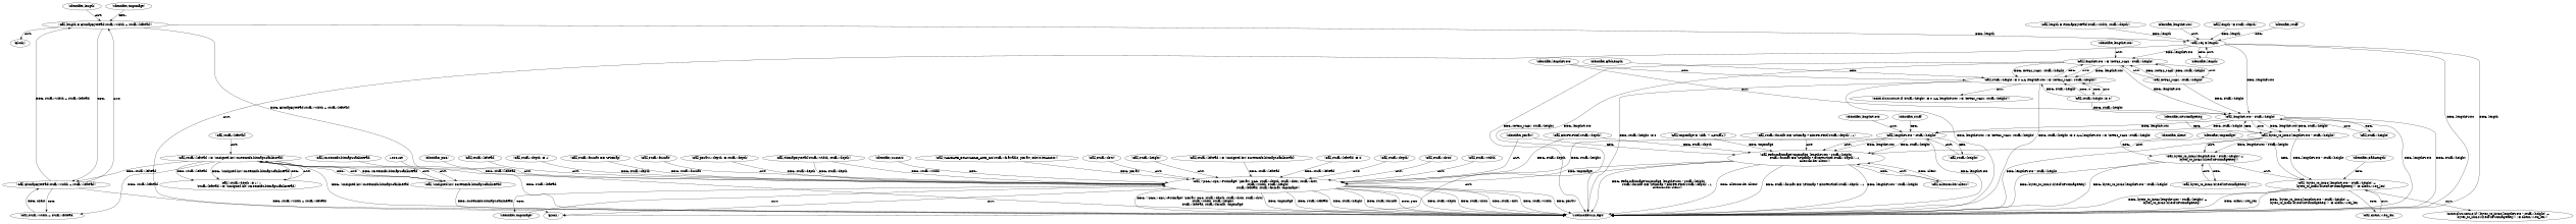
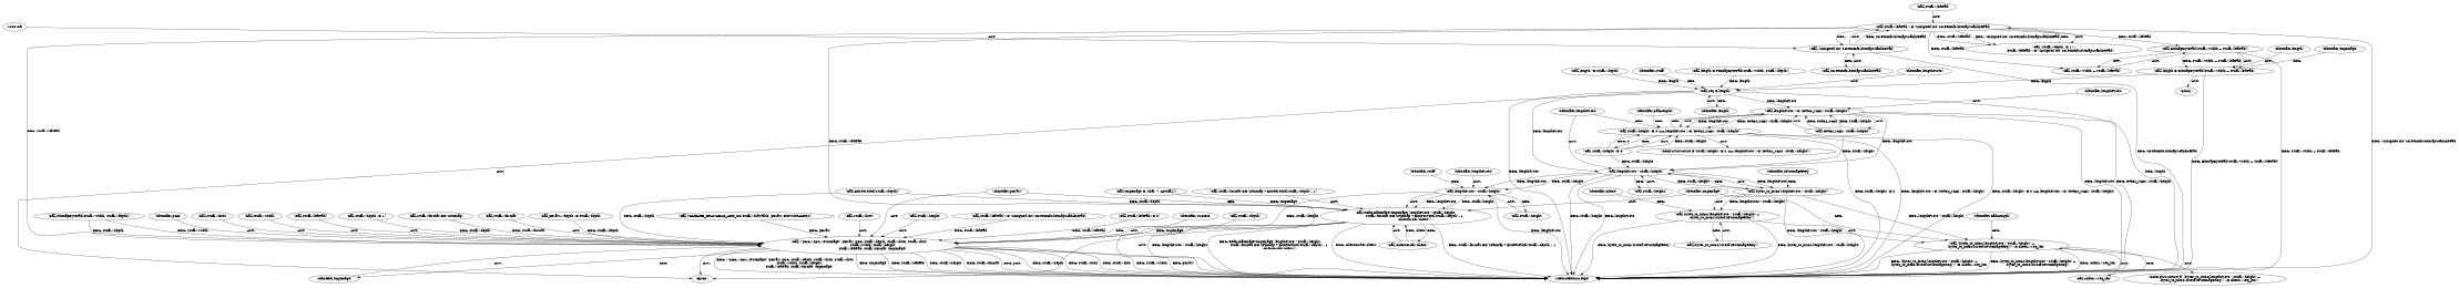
  digraph {
    n1 [label="(Call,length = BitmapBytePad(stuff->width + stuff->leftPad))"]
    n2 [label="(Call,BitmapBytePad(stuff->width + stuff->leftPad))"]
    n3 [label="(Call,req = length)"]
    n4 [label="(Block,)"]
    n5 [label="(MethodReturn,RET)"]
    n6 [label="(Call,stuff->width + stuff->leftPad)"]
    n7 [label="(Call,lengthProto >= (INT32_MAX / stuff->height))"]
    n8 [label="(Call,lengthProto * stuff->height)"]
    n9 [label="(Identifier,length)"]
    n10 [label="(Block,)"]
    n11 [label="(Call,stuff->leftPad >= (unsigned int) screenInfo.bitmapScanlinePad)"]
    n12 [label="(Call,(unsigned int) screenInfo.bitmapScanlinePad)"]
    n13 [label="(Call,(*pGC->ops->PutImage) (pDraw, pGC, stuff->depth, stuff->dstX, stuff->dstY,\n                           stuff->width, stuff->height,\n                           stuff->leftPad, stuff->format, tmpImage))"]
    n14 [label="(Call,(stuff->depth != 1) ||\n            (stuff->leftPad >= (unsigned int) screenInfo.bitmapScanlinePad))"]
    n15 [label="(Call,screenInfo.bitmapScanlinePad)"]
    n16 [label="(Identifier,tmpImage)"]
    n17 [label="(Call,stuff->height != 0 && lengthProto >= (INT32_MAX / stuff->height))"]
    n18 [label="(Call,INT32_MAX / stuff->height)"]
    n19 [label="(Call,bytes_to_int32(lengthProto * stuff->height))"]
    n20 [label="(Call,lengthProto * stuff->height)"]
    n21 [label="(Call,stuff->height)"]
    n22 [label="(ControlStructure,if (stuff->height != 0 && lengthProto >= (INT32_MAX / stuff->height)))"]
    n23 [label="(Call,stuff->height != 0)"]
    n24 [label="(Call,(bytes_to_int32(lengthProto * stuff->height) +\n         bytes_to_int32(sizeof(xPutImageReq))) != client->req_len)"]
    n25 [label="(Call,bytes_to_int32(lengthProto * stuff->height) +\n         bytes_to_int32(sizeof(xPutImageReq)))"]
    n26 [label="(Call,ReformatImage(tmpImage, lengthProto * stuff->height,\n                  stuff->format == ZPixmap ? BitsPerPixel(stuff->depth) : 1,\n                  ClientOrder(client)))"]
    n27 [label="(Call,stuff->height)"]
    n28 [label="(ControlStructure,if ((bytes_to_int32(lengthProto * stuff->height) +\n         bytes_to_int32(sizeof(xPutImageReq))) != client->req_len))"]
    n29 [label="(Call,client->req_len)"]
    n30 [label="(Call,bytes_to_int32(sizeof(xPutImageReq)))"]
    n31 [label="(Call,ClientOrder(client))"]
    n32 [label="(Call,stuff->dstX)"]
    n33 [label="(Identifier,lengthProto)"]
    n34 [label="(Call,stuff->width)"]
    n35 [label="(Identifier,pDraw)"]
    n36 [label="(Identifier,lengthProto)"]
    n37 [label="(Identifier,pGC)"]
    n38 [label="(Identifier,length)"]
    n39 [label="(Call,length *= stuff->depth)"]
    n40 [label="(Identifier,BadLength)"]
    n41 [label="(Identifier,tmpImage)"]
    n42 [label="(Call,stuff->leftPad)"]
    n43 [label="(Call,stuff->depth != 1)"]
    n44 [label="(Call,stuff->format == ZPixmap)"]
    n45 [label="(Call,stuff->format)"]
    n46 [label="(Call,pDraw->depth != stuff->depth)"]
    n47 [label="(Call,PixmapBytePad(stuff->width, stuff->depth))"]
    n48 [label="(Identifier,Success)"]
    n49 [label="(Identifier,tmpImage)"]
    n50 [label="(Identifier,client)"]
    n51 [label="(Identifier,stuff)"]
    n52 [label="(Call,tmpImage = (char *) &stuff[1])"]
    n53 [label="(Identifier,stuff)"]
    n54 [label="(Call,VALIDATE_DRAWABLE_AND_GC(stuff->drawable, pDraw, DixWriteAccess))"]
    n55 [label="(Call,stuff->format == ZPixmap ? BitsPerPixel(stuff->depth) : 1)"]
    n56 [label="(Call,length = PixmapBytePad(stuff->width, stuff->depth))"]
    n57 [label="(Call,BitsPerPixel(stuff->depth))"]
    n58 [label="(Call,stuff->dstY)"]
    n59 [label="(Call,stuff->height)"]
    n60 [label="(Call,stuff->leftPad >= (unsigned int) screenInfo.bitmapScanlinePad)"]
    n61 [label="(Call,stuff->leftPad != 0)"]
    n62 [label="(Call,stuff->leftPad)"]
    n63 [label="(Identifier,xPutImageReq)"]
    n64 [label="(Identifier,lengthProto)"]
    n65 [label="(Identifier,BadLength)"]
    n66 [label="(Identifier,lengthProto)"]
    n67 [label="(Call,stuff->depth)"]
    1000139
-   n1 -> n2 [label="CFG: "]
    n1 -> n3 [label="DDG: length"]
    n1 -> n4 [label="AST: "]
    n1 -> n5 [label="DDG: BitmapBytePad(stuff->width + stuff->leftPad)"]
    n2 -> n1 [label="AST: "]
    n2 -> n1 [label="DDG: stuff->width + stuff->leftPad"]
    n2 -> n5 [label="DDG: stuff->width + stuff->leftPad"]
-   n2 -> n6 [label="CFG: "]
+   n2 -> n6 [label="INT: "]
    n3 -> n5 [label="DDG: lengthProto"]
    n3 -> n5 [label="DDG: length"]
    n3 -> n7 [label="DDG: lengthProto"]
    n3 -> n8 [label="DDG: lengthProto"]
    n3 -> n9 [label="CFG: "]
    n3 -> n10 [label="AST: "]
-   n6 -> n2 [label="DDG: client"]
+   n6 -> n2 [label="AST: "]
    n7 -> n5 [label="DDG: INT32_MAX / stuff->height"]
    n7 -> n5 [label="DDG: lengthProto"]
    n7 -> n8 [label="DDG: lengthProto"]
    n7 -> n17 [label="AST: "]
    n7 -> n17 [label="DDG: lengthProto"]
    n7 -> n17 [label="DDG: INT32_MAX / stuff->height"]
    n7 -> n18 [label="AST: "]
    n8 -> n5 [label="DDG: stuff->height"]
    n8 -> n5 [label="DDG: lengthProto"]
    n8 -> n19 [label="AST: "]
    n8 -> n19 [label="DDG: lengthProto"]
    n8 -> n19 [label="DDG: stuff->height"]
    n8 -> n20 [label="DDG: lengthProto"]
    n8 -> n20 [label="DDG: stuff->height"]
    n8 -> n21 [label="CFG: "]
    n9 -> n3 [label="AST: "]
    n11 -> n2 [label="DDG: stuff->leftPad"]
    n11 -> n5 [label="DDG: stuff->leftPad"]
    n11 -> n5 [label="DDG: (unsigned int) screenInfo.bitmapScanlinePad"]
    n11 -> n6 [label="DDG: stuff->leftPad"]
    n11 -> n12 [label="CFG: "]
    n11 -> n13 [label="DDG: stuff->leftPad"]
    n11 -> n14 [label="AST: "]
    n11 -> n14 [label="DDG: stuff->leftPad"]
    n11 -> n14 [label="DDG: (unsigned int) screenInfo.bitmapScanlinePad"]
    n12 -> n5 [label="DDG: screenInfo.bitmapScanlinePad"]
    n12 -> n11 [label="AST: "]
    n12 -> n11 [label="DDG: screenInfo.bitmapScanlinePad"]
+   n12 -> n15 [label="CFG: "]
    n13 -> n5 [label="DDG: stuff->depth"]
    n13 -> n5 [label="DDG: stuff->dstX"]
    n13 -> n5 [label="DDG: stuff->dstY"]
    n13 -> n5 [label="DDG: stuff->width"]
    n13 -> n5 [label="DDG: pDraw"]
    n13 -> n5 [label="DDG: (*pGC->ops->PutImage) (pDraw, pGC, stuff->depth, stuff->dstX, stuff->dstY,\n                           stuff->width, stuff->height,\n                           stuff->leftPad, stuff->format, tmpImage)"]
    n13 -> n5 [label="DDG: tmpImage"]
    n13 -> n5 [label="DDG: stuff->leftPad"]
    n13 -> n5 [label="DDG: stuff->height"]
    n13 -> n5 [label="DDG: stuff->format"]
    n13 -> n5 [label="DDG: pGC"]
    n13 -> n10 [label="AST: "]
    n13 -> n16 [label="CFG: "]
    n14 -> n11 [label="CFG: "]
    n15 -> n12 [label="AST: "]
    n16 -> n13 [label="AST: "]
    n17 -> n5 [label="DDG: stuff->height != 0"]
    n17 -> n5 [label="DDG: lengthProto >= (INT32_MAX / stuff->height)"]
    n17 -> n5 [label="DDG: stuff->height != 0 && lengthProto >= (INT32_MAX / stuff->height)"]
    n17 -> n7 [label="CFG: "]
    n17 -> n22 [label="AST: "]
    n17 -> n23 [label="CFG: "]
    n18 -> n7 [label="AST: "]
    n18 -> n7 [label="DDG: INT32_MAX"]
    n18 -> n7 [label="DDG: stuff->height"]
    n18 -> n8 [label="DDG: stuff->height"]
    n19 -> n5 [label="DDG: lengthProto * stuff->height"]
    n19 -> n8 [label="CFG: "]
    n19 -> n24 [label="DDG: lengthProto * stuff->height"]
    n19 -> n25 [label="AST: "]
    n19 -> n25 [label="DDG: lengthProto * stuff->height"]
    n20 -> n5 [label="DDG: lengthProto"]
    n20 -> n13 [label="DDG: stuff->height"]
    n20 -> n26 [label="AST: "]
    n20 -> n26 [label="DDG: lengthProto"]
    n20 -> n26 [label="DDG: stuff->height"]
    n20 -> n27 [label="CFG: "]
    n21 -> n8 [label="AST: "]
    n23 -> n8 [label="DDG: stuff->height"]
    n23 -> n17 [label="AST: "]
    n23 -> n17 [label="DDG: stuff->height"]
    n23 -> n17 [label="DDG: 0"]
    n24 -> n5 [label="DDG: client->req_len"]
    n24 -> n5 [label="DDG: (bytes_to_int32(lengthProto * stuff->height) +\n         bytes_to_int32(sizeof(xPutImageReq))) != client->req_len"]
    n24 -> n5 [label="DDG: bytes_to_int32(lengthProto * stuff->height) +\n         bytes_to_int32(sizeof(xPutImageReq))"]
    n24 -> n28 [label="AST: "]
    n24 -> n29 [label="CFG: "]
    n25 -> n5 [label="DDG: bytes_to_int32(sizeof(xPutImageReq))"]
    n25 -> n5 [label="DDG: bytes_to_int32(lengthProto * stuff->height)"]
    n25 -> n24 [label="AST: "]
    n25 -> n30 [label="CFG: "]
    n26 -> n5 [label="DDG: ReformatImage(tmpImage, lengthProto * stuff->height,\n                  stuff->format == ZPixmap ? BitsPerPixel(stuff->depth) : 1,\n                  ClientOrder(client))"]
    n26 -> n5 [label="DDG: ClientOrder(client)"]
    n26 -> n5 [label="DDG: stuff->format == ZPixmap ? BitsPerPixel(stuff->depth) : 1"]
    n26 -> n5 [label="DDG: lengthProto * stuff->height"]
    n26 -> n10 [label="AST: "]
    n26 -> n13 [label="DDG: tmpImage"]
    n26 -> n31 [label="CFG: "]
    n27 -> n20 [label="AST: "]
    n29 -> n24 [label="AST: "]
    n30 -> n25 [label="AST: "]
    n31 -> n26 [label="AST: "]
    n31 -> n26 [label="DDG: client"]
    n32 -> n13 [label="AST: "]
    n33 -> n7 [label="AST: "]
    n34 -> n13 [label="AST: "]
    n35 -> n13 [label="AST: "]
    n35 -> n26 [label="CFG: "]
    n36 -> n20 [label="AST: "]
    n37 -> n13 [label="AST: "]
    n38 -> n1 [label="AST: "]
    n39 -> n3 [label="DDG: length"]
    n40 -> n17 [label="CFG: "]
    n41 -> n24 [label="CFG: "]
    n41 -> n26 [label="AST: "]
    n42 -> n13 [label="AST: "]
    n43 -> n13 [label="DDG: stuff->depth"]
    n44 -> n13 [label="DDG: stuff->format"]
    n45 -> n13 [label="AST: "]
    n46 -> n13 [label="DDG: stuff->depth"]
    n47 -> n13 [label="DDG: stuff->depth"]
    n47 -> n13 [label="DDG: stuff->width"]
    n48 -> n13 [label="CFG: "]
    n49 -> n1 [label="CFG: "]
    n50 -> n25 [label="CFG: "]
    n51 -> n20 [label="CFG: "]
    n52 -> n26 [label="DDG: tmpImage"]
    n53 -> n3 [label="CFG: "]
    n54 -> n13 [label="DDG: pDraw"]
    n55 -> n26 [label="AST: "]
    n56 -> n3 [label="DDG: length"]
    n57 -> n13 [label="DDG: stuff->depth"]
    n57 -> n26 [label="DDG: stuff->depth"]
    n58 -> n13 [label="AST: "]
    n59 -> n13 [label="AST: "]
    n60 -> n13 [label="DDG: stuff->leftPad"]
    n61 -> n13 [label="DDG: stuff->leftPad"]
    n62 -> n11 [label="AST: "]
    n63 -> n19 [label="CFG: "]
    n64 -> n3 [label="AST: "]
    n65 -> n24 [label="CFG: "]
    n66 -> n8 [label="AST: "]
    n66 -> n17 [label="CFG: "]
    n67 -> n13 [label="AST: "]
    1000139 -> n12 [label="AST: "]
  }
